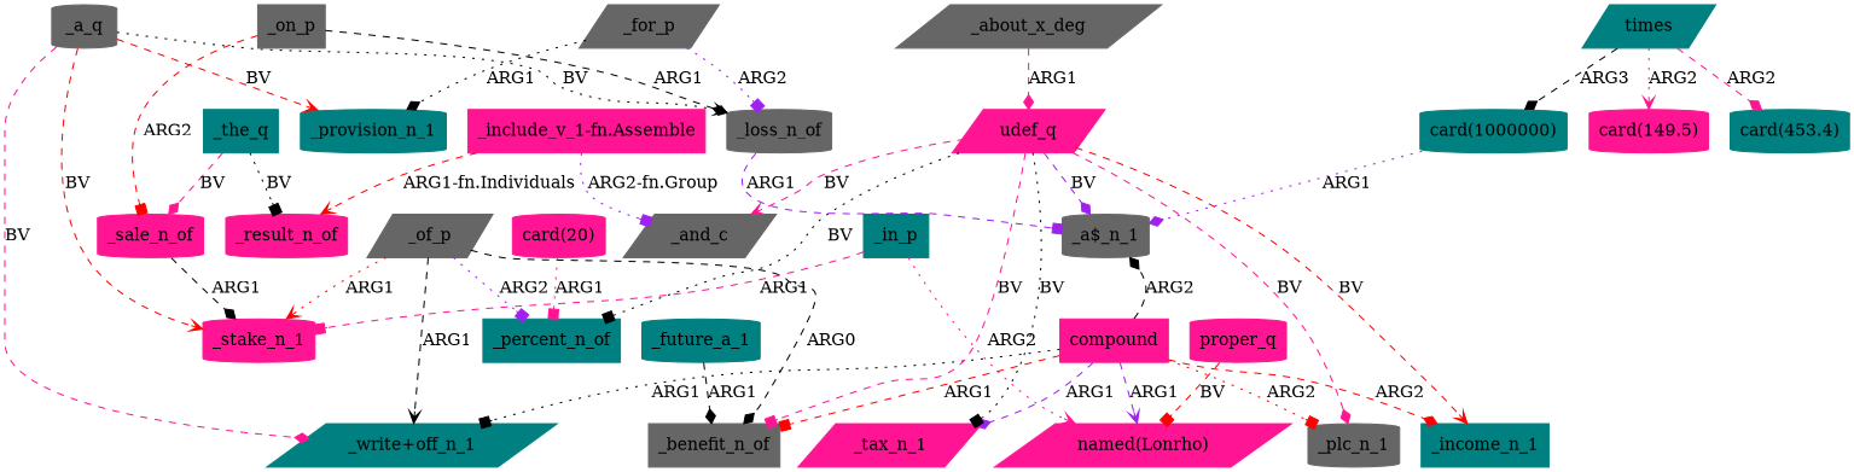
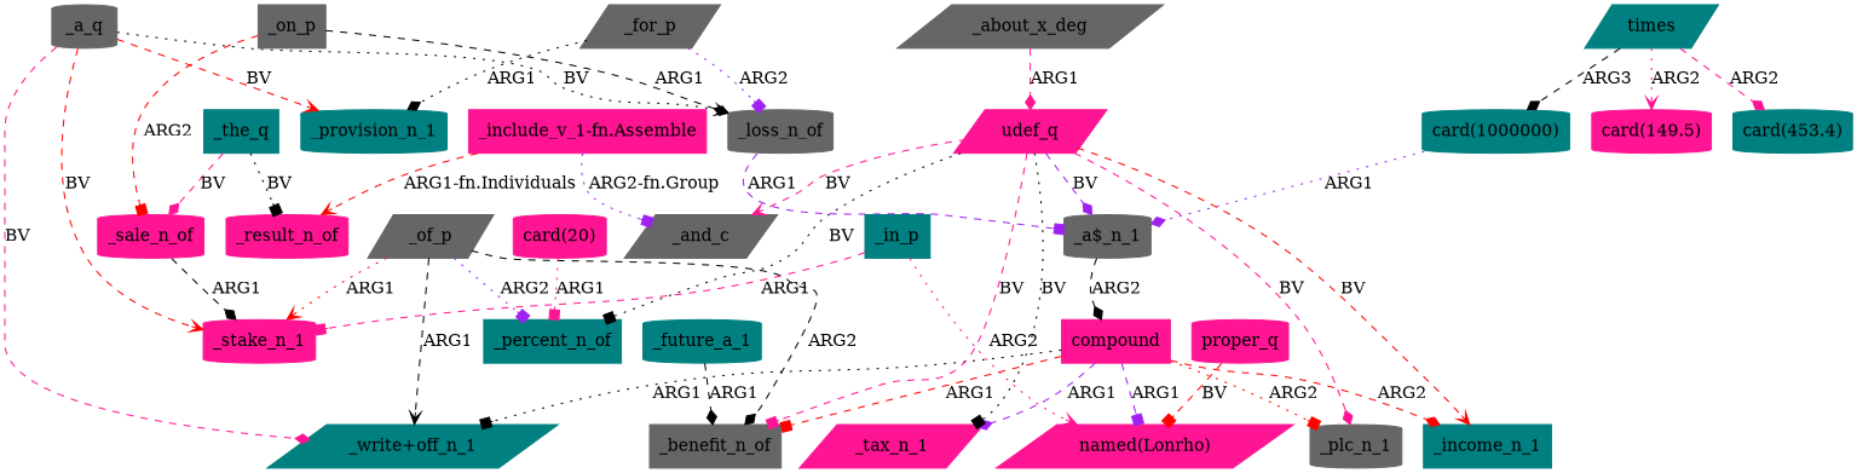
  digraph {
    node [color=deeppink shape=cylinder style=filled]
    edge [arrowhead=diamond color=black style=dashed]
    _a_q [color=gray40]
    _loss_n_of [color=gray40]
    _provision_n_1 [color=teal]
    _stake_n_1
    "_write+off_n_1" [color=teal shape=parallelogram]
    "_a$_n_1" [color=gray40]
    _for_p [color=gray40 shape=parallelogram]
    _of_p [color=gray40 shape=parallelogram]
    _benefit_n_of [color=gray40 shape=box]
    _percent_n_of [color=teal shape=box]
    compound [shape=box]
    _plc_n_1 [color=gray40]
    "named(Lonrho)" [shape=parallelogram]
    _income_n_1 [color=teal shape=box]
    _tax_n_1 [shape=parallelogram]
    "card(20)"
    _on_p [color=gray40 shape=box]
    _sale_n_of
    proper_q
    udef_q [shape=parallelogram]
    _and_c [color=gray40 shape=parallelogram]
    times [color=teal shape=parallelogram]
    "card(1000000)" [color=teal]
    "card(149.5)"
    "card(453.4)" [color=teal]
    "_include_v_1-fn.Assemble" [shape=box]
    _result_n_of
    _about_x_deg [color=gray40 shape=parallelogram]
    _in_p [color=teal shape=box]
    _the_q [color=teal shape=box]
    _future_a_1 [color=teal]
    _a_q -> _loss_n_of [arrowhead=vee label=BV style=dotted]
    _a_q -> _provision_n_1 [arrowhead=vee color=red label=BV]
    _a_q -> _stake_n_1 [arrowhead=vee color=red label=BV]
    _a_q -> "_write+off_n_1" [color=deeppink label=BV]
    _loss_n_of -> "_a$_n_1" [arrowhead=box color=purple label=ARG1]
    _for_p -> _loss_n_of [arrowhead=box color=purple label=ARG2 style=dotted]
    _for_p -> _provision_n_1 [label=ARG1 style=dotted]
    _of_p -> _stake_n_1 [arrowhead=vee color=red label=ARG1 style=dotted]
    _of_p -> "_write+off_n_1" [arrowhead=vee label=ARG1]
-   _of_p -> _benefit_n_of [label=ARG0]
+   _of_p -> _benefit_n_of [label=ARG2]
    _of_p -> _percent_n_of [arrowhead=box color=purple label=ARG2 style=dotted]
    compound -> "_write+off_n_1" [arrowhead=box label=ARG1 style=dotted]
-   compound -> "_a$_n_1" [label=ARG2]
+   "_a$_n_1" -> compound [label=ARG2]
    compound -> _benefit_n_of [arrowhead=box color=red label=ARG1]
    compound -> _plc_n_1 [arrowhead=box color=red label=ARG2 style=dotted]
-   compound -> "named(Lonrho)" [arrowhead=vee color=purple label=ARG1]
+   compound -> "named(Lonrho)" [arrowhead=box color=purple label=ARG1]
    compound -> _income_n_1 [color=red label=ARG2]
    compound -> _tax_n_1 [color=purple label=ARG1]
    "card(20)" -> _percent_n_of [arrowhead=box color=deeppink label=ARG1 style=dotted]
    _on_p -> _loss_n_of [label=ARG1]
    _on_p -> _sale_n_of [arrowhead=box color=red label=ARG2]
    _sale_n_of -> _stake_n_1 [label=ARG1]
    proper_q -> "named(Lonrho)" [arrowhead=box color=red label=BV]
    udef_q -> "_a$_n_1" [color=purple label=BV]
    udef_q -> _benefit_n_of [arrowhead=box color=deeppink label=BV]
    udef_q -> _percent_n_of [arrowhead=box label=BV style=dotted]
    udef_q -> _plc_n_1 [color=deeppink label=BV]
    udef_q -> _income_n_1 [arrowhead=vee color=red label=BV]
    udef_q -> _tax_n_1 [arrowhead=box label=BV style=dotted]
    udef_q -> _and_c [arrowhead=vee color=deeppink label=BV]
    times -> "card(1000000)" [label=ARG3]
    times -> "card(149.5)" [arrowhead=vee color=deeppink label=ARG2 style=dotted]
    times -> "card(453.4)" [color=deeppink label=ARG2]
    "card(1000000)" -> "_a$_n_1" [color=purple label=ARG1 style=dotted]
    "_include_v_1-fn.Assemble" -> _and_c [arrowhead=box color=purple label="ARG2-fn.Group" style=dotted]
    "_include_v_1-fn.Assemble" -> _result_n_of [arrowhead=vee color=red label="ARG1-fn.Individuals"]
    _about_x_deg -> udef_q [color=deeppink label=ARG1]
    _in_p -> _stake_n_1 [arrowhead=box color=deeppink label=ARG1]
    _in_p -> "named(Lonrho)" [arrowhead=vee color=deeppink label=ARG2 style=dotted]
    _the_q -> _sale_n_of [color=deeppink label=BV]
    _the_q -> _result_n_of [arrowhead=box label=BV style=dotted]
    _future_a_1 -> _benefit_n_of [label=ARG1]
  }
